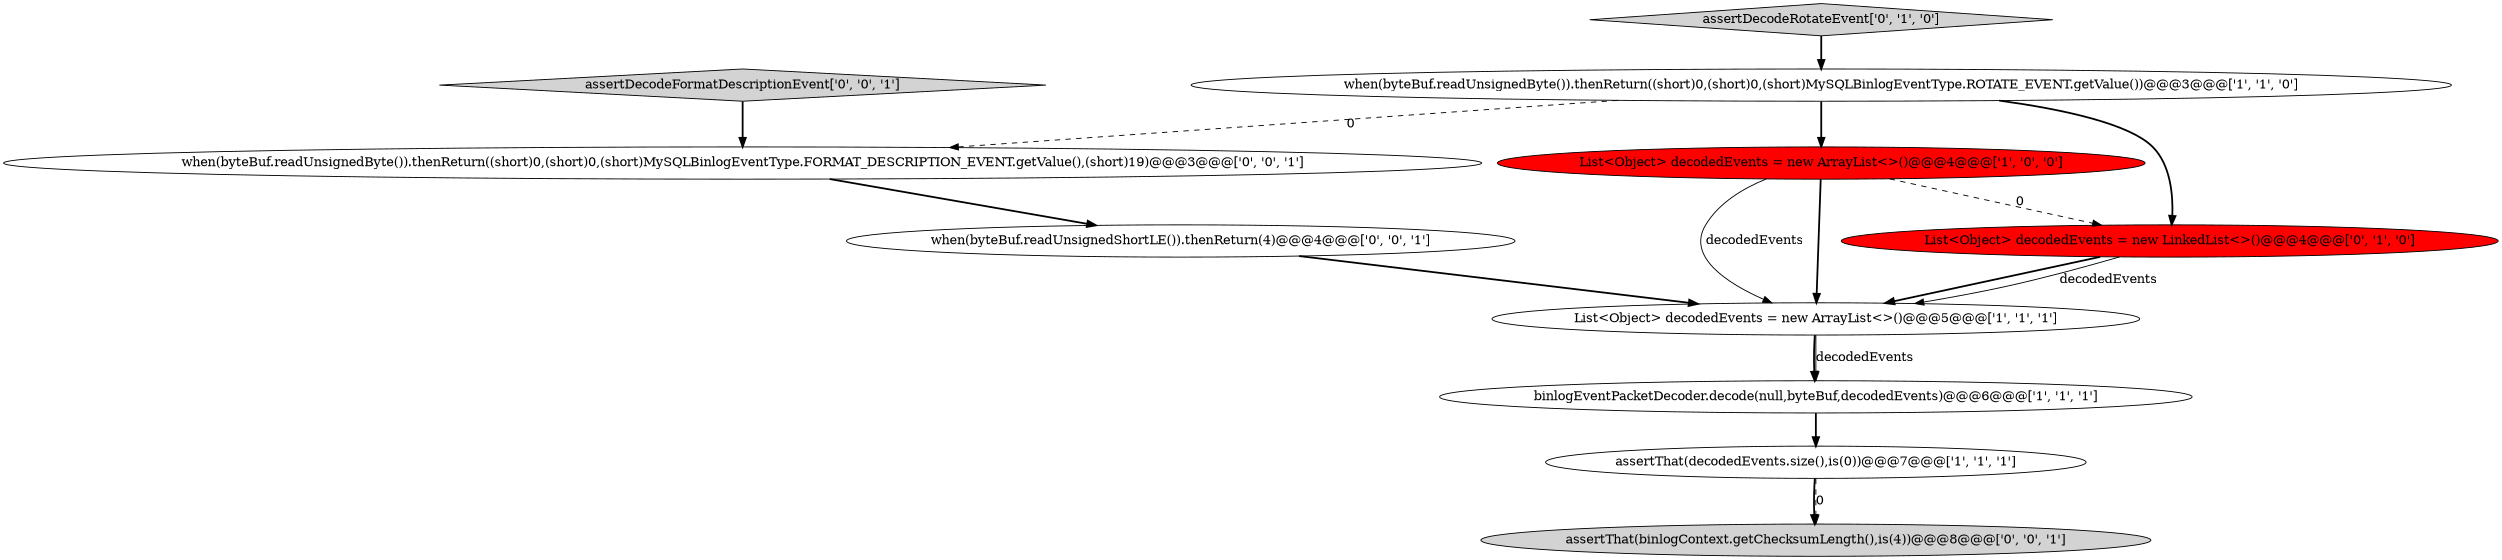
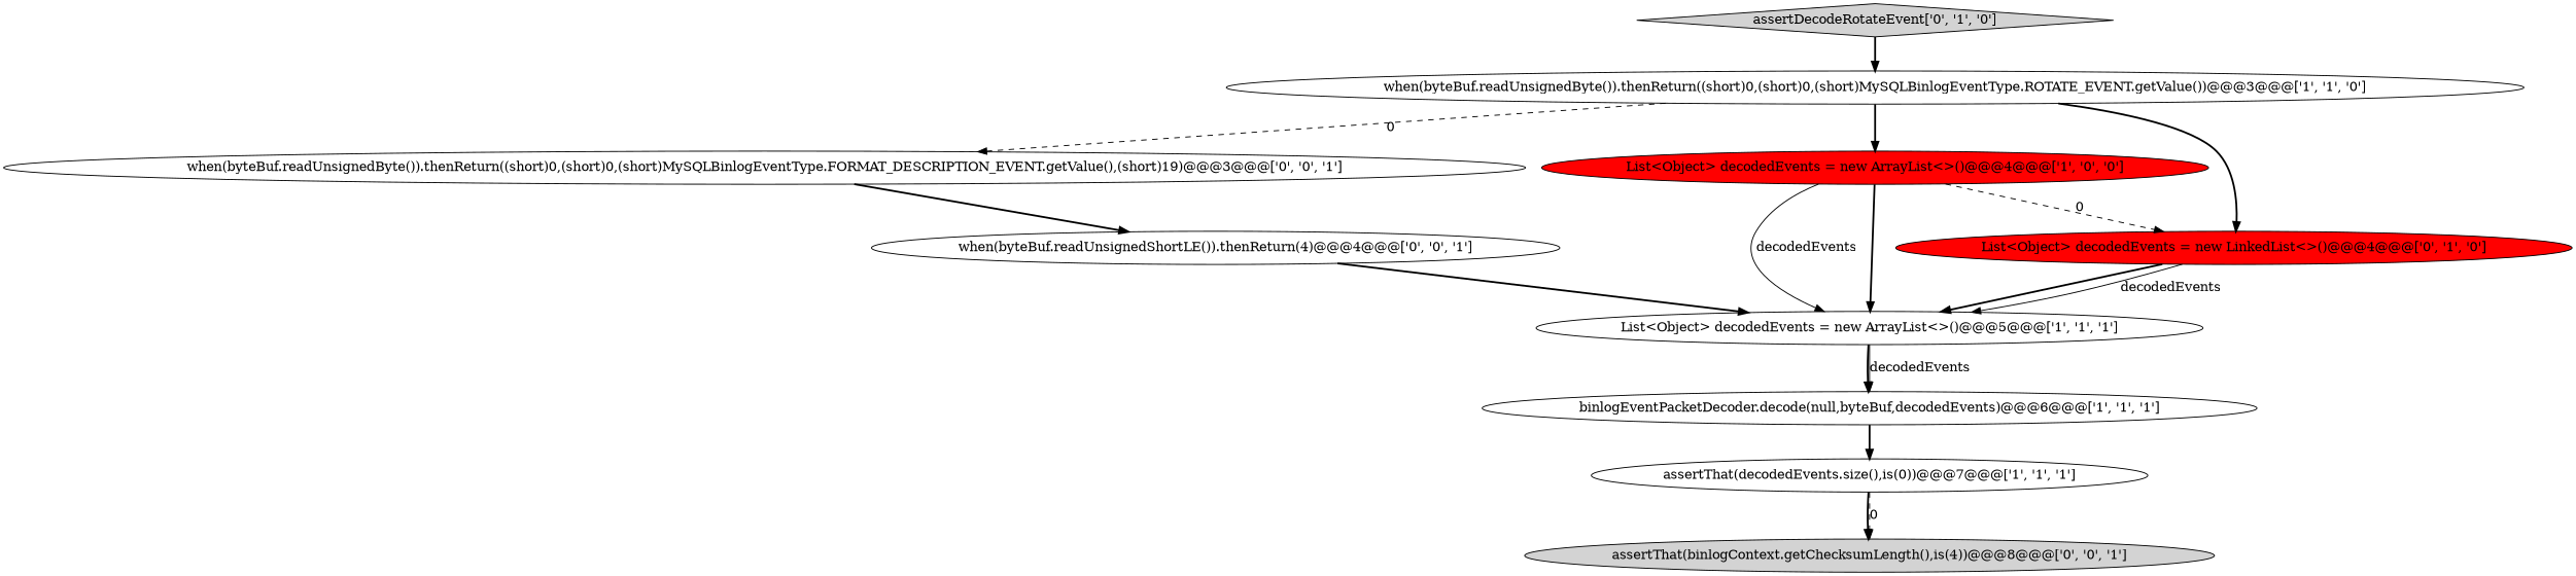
  digraph {
    node [fillcolor=white shape=ellipse style=filled]
    edge [style=bold]
    n1 [label="binlogEventPacketDecoder.decode(null,byteBuf,decodedEvents)@@@6@@@['1', '1', '1']"]
    n2 [label="assertThat(decodedEvents.size(),is(0))@@@7@@@['1', '1', '1']"]
    n3 [fillcolor=lightgray label="assertThat(binlogContext.getChecksumLength(),is(4))@@@8@@@['0', '0', '1']"]
    n4 [fillcolor=red label="List<Object> decodedEvents = new ArrayList<>()@@@4@@@['1', '0', '0']"]
    n5 [label="List<Object> decodedEvents = new ArrayList<>()@@@5@@@['1', '1', '1']"]
    n6 [fillcolor=red label="List<Object> decodedEvents = new LinkedList<>()@@@4@@@['0', '1', '0']"]
    n7 [fillcolor=lightgray label="assertDecodeRotateEvent['0', '1', '0']" shape=diamond]
    n8 [label="when(byteBuf.readUnsignedByte()).thenReturn((short)0,(short)0,(short)MySQLBinlogEventType.ROTATE_EVENT.getValue())@@@3@@@['1', '1', '0']"]
    n9 [label="when(byteBuf.readUnsignedByte()).thenReturn((short)0,(short)0,(short)MySQLBinlogEventType.FORMAT_DESCRIPTION_EVENT.getValue(),(short)19)@@@3@@@['0', '0', '1']"]
-   n10 [fillcolor=lightgray label="assertDecodeFormatDescriptionEvent['0', '0', '1']" shape=diamond]
    n11 [label="when(byteBuf.readUnsignedShortLE()).thenReturn(4)@@@4@@@['0', '0', '1']"]
    n1 -> n2
    n2 -> n3
    n2 -> n3 [label=0 style=dashed]
    n4 -> n5 [label=decodedEvents style=solid]
    n4 -> n5
    n4 -> n6 [label=0 style=dashed]
    n5 -> n1
    n5 -> n1 [label=decodedEvents style=solid]
    n6 -> n5
    n6 -> n5 [label=decodedEvents style=solid]
    n7 -> n8
    n8 -> n4
    n8 -> n6
    n8 -> n9 [label=0 style=dashed]
    n9 -> n11
-   n10 -> n9
    n11 -> n5
  }
